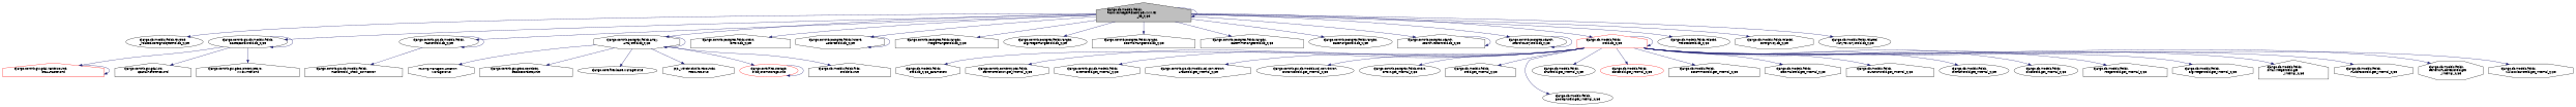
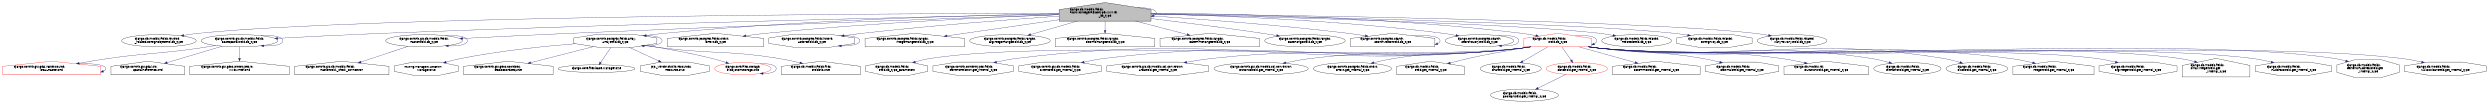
  digraph {
    rankdir=TB
    node [color=black fillcolor=white fontname=Helvetica fontsize=10 shape=house style=filled]
    edge [color=midnightblue fontname=Helvetica fontsize=10 labelfontname=Helvetica labelfontsize=10 style=solid]
    n1 [fillcolor=grey75 fontcolor=black height=0.2 label="django.db.models.fields.\lPositiveIntegerRelDbTypeMixin.rel\l_db_type" width=0.4]
    n2 [height=0.2 label="django.db.models.fields.reverse\l_related.ForeignObjectRel.db_type" shape=ellipse width=0.4]
    n3 [height=0.2 label="django.contrib.gis.db.models.fields.\lBaseSpatialField.db_type" shape=ellipse width=0.4]
    n4 [height=0.2 label="django.contrib.gis.db.models.fields.\lRasterField.db_type" shape=ellipse width=0.4]
    n5 [height=0.2 label="django.contrib.postgres.fields.array.\lArrayField.db_type" shape=octagon width=0.4]
    n6 [height=0.2 label="django.contrib.postgres.fields.citext.\lCIText.db_type" width=0.4]
    n7 [height=0.2 label="django.contrib.postgres.fields.hstore.\lHStoreField.db_type" shape=octagon width=0.4]
    n8 [height=0.2 label="django.contrib.postgres.fields.ranges.\lIntegerRangeField.db_type" width=0.4]
    n9 [height=0.2 label="django.contrib.postgres.fields.ranges.\lBigIntegerRangeField.db_type" shape=ellipse width=0.4]
    n10 [height=0.2 label="django.contrib.postgres.fields.ranges.\lDecimalRangeField.db_type" width=0.4]
    n11 [height=0.2 label="django.contrib.postgres.fields.ranges.\lDateTimeRangeField.db_type" width=0.4]
    n12 [height=0.2 label="django.contrib.postgres.fields.ranges.\lDateRangeField.db_type" shape=ellipse width=0.4]
    n13 [height=0.2 label="django.contrib.postgres.search.\lSearchVectorField.db_type" width=0.4]
    n14 [height=0.2 label="django.contrib.postgres.search.\lSearchQueryField.db_type" shape=ellipse width=0.4]
    n15 [color=red height=0.2 label="django.db.models.fields.\lField.db_type" width=0.4]
    n16 [height=0.2 label="django.db.models.fields.related.\lRelatedField.db_type" shape=ellipse width=0.4]
    n17 [height=0.2 label="django.db.models.fields.related.\lForeignKey.db_type" shape=octagon width=0.4]
    n18 [height=0.2 label="django.db.models.fields.related.\lManyToManyField.db_type" shape=ellipse width=0.4]
    n19 [color=red height=0.2 label="django.contrib.gis.gdal.raster.source.\lGDALRaster.srid" width=0.4]
    n20 [height=0.2 label="django.contrib.gis.gdal.srs.\lSpatialReference.srid" width=0.4]
    n21 [height=0.2 label="django.contrib.gis.geos.prototypes.io.\lWKBWriter.srid" width=0.4]
    n22 [height=0.2 label="django.contrib.gis.db.models.fields.\lRasterField._check_connection" width=0.4]
    n23 [height=0.2 label="routing.managers.Location\lManager.size" shape=octagon width=0.4]
    n24 [height=0.2 label="django.contrib.gis.geos.coordseq.\lGEOSCoordSeq.size" width=0.4]
    n25 [height=0.2 label="django.core.files.base.Manager.size" shape=ellipse width=0.4]
    n26 [height=0.2 label="pip._vendor.distlib.resources.\lResource.size" shape=octagon width=0.4]
    n27 [color=red height=0.2 label="django.core.files.storage.\lFileSystemStorage.size" shape=ellipse width=0.4]
    n28 [height=0.2 label="django.db.models.fields.files.\lFieldFile.size" width=0.4]
    n29 [height=0.2 label="django.db.models.fields.\lField.db_type_parameters" shape=octagon width=0.4]
    n30 [height=0.2 label="django.contrib.contenttypes.fields.\lGenericRelation.get_internal_type" shape=octagon width=0.4]
    n31 [height=0.2 label="django.contrib.gis.db.models.fields.\lExtentField.get_internal_type" shape=octagon width=0.4]
    n32 [height=0.2 label="django.contrib.gis.db.models.sql.conversion.\lAreaField.get_internal_type" shape=octagon width=0.4]
    n33 [height=0.2 label="django.contrib.gis.db.models.sql.conversion.\lDistanceField.get_internal_type" shape=ellipse width=0.4]
    n34 [height=0.2 label="django.contrib.postgres.fields.citext.\lCIText.get_internal_type" shape=ellipse width=0.4]
    n35 [height=0.2 label="django.db.models.fields.\lField.get_internal_type" width=0.4]
    n36 [height=0.2 label="django.db.models.fields.\lBooleanField.get_internal_type" shape=ellipse width=0.4]
    n37 [height=0.2 label="django.db.models.fields.\lCharField.get_internal_type" shape=ellipse width=0.4]
    n38 [color=red height=0.2 label="django.db.models.fields.\lDateField.get_internal_type" shape=ellipse width=0.4]
    n39 [height=0.2 label="django.db.models.fields.\lDateTimeField.get_internal_type" width=0.4]
    n40 [height=0.2 label="django.db.models.fields.\lDecimalField.get_internal_type" shape=octagon width=0.4]
-   n41 [height=0.2 label="django.db.models.fields.\lDurationField.get_internal_type" width=0.4]
+   n41 [height=0.2 label="django.db.models.rel.\lDurationField.get_internal_type" width=0.4]
    n42 [height=0.2 label="django.db.models.fields.\lFilePathField.get_internal_type" shape=ellipse width=0.4]
    n43 [height=0.2 label="django.db.models.fields.\lFloatField.get_internal_type" shape=ellipse width=0.4]
    n44 [height=0.2 label="django.db.models.fields.\lIntegerField.get_internal_type" width=0.4]
    n45 [height=0.2 label="django.db.models.fields.\lBigIntegerField.get_internal_type" shape=octagon width=0.4]
    n46 [height=0.2 label="django.db.models.fields.\lSmallIntegerField.get\l_internal_type" width=0.4]
    n47 [height=0.2 label="django.db.models.fields.\lIPAddressField.get_internal_type" shape=octagon width=0.4]
    n48 [height=0.2 label="django.db.models.fields.\lGenericIPAddressField.get\l_internal_type" shape=octagon width=0.4]
    n49 [height=0.2 label="django.db.models.fields.\lNullBooleanField.get_internal_type" shape=octagon width=0.4]
    n1 -> n1
    n1 -> n2
    n1 -> n3
    n1 -> n4
    n1 -> n5
    n1 -> n6
    n1 -> n7
    n1 -> n8
    n1 -> n9
    n1 -> n10
    n1 -> n11
    n1 -> n12
    n1 -> n13
    n1 -> n14
    n1 -> n15
    n1 -> n16
    n1 -> n17
    n1 -> n18
    n3 -> n3
    n3 -> n19
    n3 -> n20
    n3 -> n21
    n4 -> n4
    n4 -> n22
    n5 -> n5
    n5 -> n23
    n5 -> n24
    n5 -> n25
    n5 -> n26
    n5 -> n27
    n5 -> n28
    n7 -> n7
    n13 -> n13
    n14 -> n14
    n15 -> n15
    n15 -> n29
    n15 -> n30
    n15 -> n31
    n15 -> n32
    n15 -> n33
    n15 -> n34
    n15 -> n35
-   n15 -> n36
+   n38 -> n36
    n15 -> n37
    n15 -> n38
    n15 -> n39
    n15 -> n40
    n15 -> n41
    n15 -> n42
    n15 -> n43
    n15 -> n44
    n15 -> n45
    n15 -> n46
    n15 -> n47
    n15 -> n48
    n15 -> n49
    n19 -> n19
    n27 -> n27
  }
